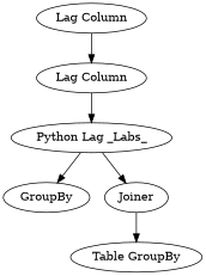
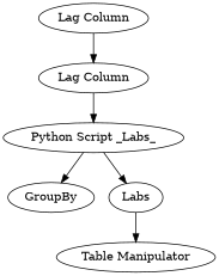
  digraph {
    rankdir=TB
-   n1 [label="Python Lag _Labs_"]
+   n1 [label="Python Script _Labs_"]
    n2 [label=GroupBy]
-   n3 [label=Joiner]
-   n4 [label="Table GroupBy"]
+   n3 [label=Labs]
+   n4 [label="Table Manipulator"]
    n5 [label="Lag Column"]
    n6 [label="Lag Column"]
    n1 -> n2
    n1 -> n3
    n3 -> n4
    n5 -> n1
    n6 -> n5
  }
